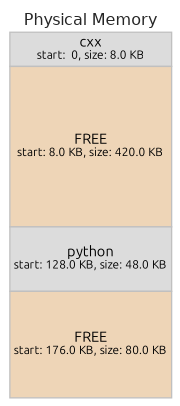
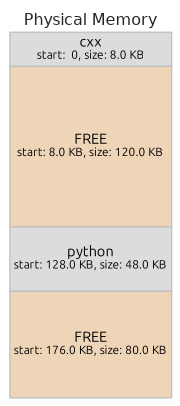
  digraph {
    fontname=Ubuntu
    rankdir=LR
    ranksep=1.0
-   n1 [fontname=Ubuntu fontsize=8 label=<<table border="0.1" cellborder="1" cellspacing="0"><TR><TD border="0.0" ><font face="helvetica" color="grey15" point-size="12">Physical Memory</font></TD></TR><tr><td align="text" color="grey" bgcolor="gainsboro" height="8" port="cxx"><font point-size="11">cxx</font><br></br><font point-size="9">start:  0, size: 8.0 KB</font></td></tr><tr><td align="text" color="grey" bgcolor="bisque2" height="122" port="FREE"><font point-size="11">FREE</font><br></br><font point-size="9">start: 8.0 KB, size: 420.0 KB</font></td></tr><tr><td align="text" color="grey" bgcolor="gainsboro" height="49" port="python"><font point-size="11">python</font><br></br><font point-size="9">start: 128.0 KB, size: 48.0 KB</font></td></tr><tr><td align="text" color="grey" bgcolor="bisque2" height="81" port="FREE"><font point-size="11">FREE</font><br></br><font point-size="9">start: 176.0 KB, size: 80.0 KB</font></td></tr></table>> margin="0.04 0.04" shape=none width=0.8]
+   n1 [fontname=Ubuntu fontsize=8 label=<<table border="0.1" cellborder="1" cellspacing="0"><TR><TD border="0.0" ><font face="helvetica" color="grey15" point-size="12">Physical Memory</font></TD></TR><tr><td align="text" color="grey" bgcolor="gainsboro" height="8" port="cxx"><font point-size="11">cxx</font><br></br><font point-size="9">start:  0, size: 8.0 KB</font></td></tr><tr><td align="text" color="grey" bgcolor="bisque2" height="122" port="FREE"><font point-size="11">FREE</font><br></br><font point-size="9">start: 8.0 KB, size: 120.0 KB</font></td></tr><tr><td align="text" color="grey" bgcolor="gainsboro" height="49" port="python"><font point-size="11">python</font><br></br><font point-size="9">start: 128.0 KB, size: 48.0 KB</font></td></tr><tr><td align="text" color="grey" bgcolor="bisque2" height="81" port="FREE"><font point-size="11">FREE</font><br></br><font point-size="9">start: 176.0 KB, size: 80.0 KB</font></td></tr></table>> margin="0.04 0.04" shape=none width=0.8]
    subgraph sub_1 {
      rank=sink
      n1
    }
  }
